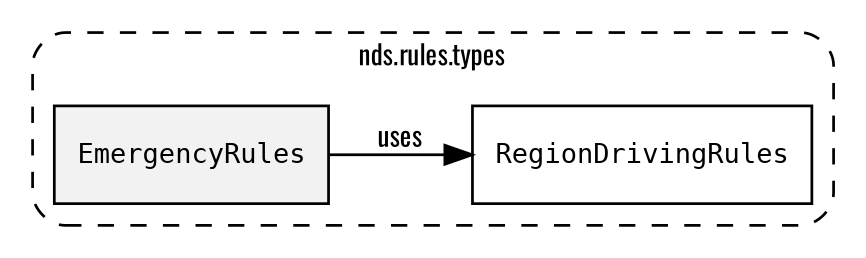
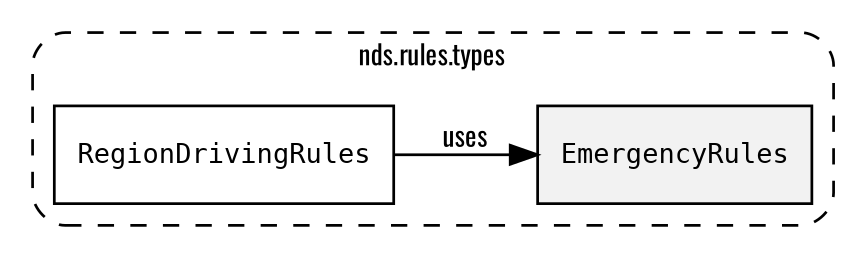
  digraph {
    fontsize=10
    rankdir=LR
    fontname=Oswald
    node [fontsize=10 shape=box fontname=Oswald]
    n1 [fillcolor="#0000000D" label=<<font face="monospace"><table align="center" border="0" cellspacing="0" cellpadding="0"><tr><td href="../../../content/packages/nds.rules.types.html#Structure-EmergencyRules" title="Structure defined in nds.rules.types">EmergencyRules</td></tr></table></font>> style=filled]
    n2 [label=<<font face="monospace"><table align="center" border="0" cellspacing="0" cellpadding="0"><tr><td href="../../../content/packages/nds.rules.types.html#Structure-RegionDrivingRules" title="Structure defined in nds.rules.types">RegionDrivingRules</td></tr></table></font>>]
    subgraph cluster_1 {
      label="nds.rules.types"
      style="dashed, rounded"
      n1
      n2
    }
-   n1 -> n2 [fontsize=10 label=uses fontname=Oswald]
+   n2 -> n1 [fontsize=10 label=uses fontname=Oswald]
  }
